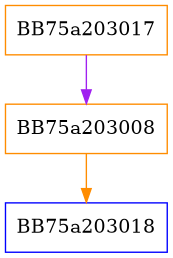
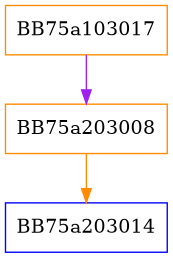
  digraph {
    splines=ortho
    node [color=darkorange shape=box]
-   BB75a203018 [color=blue]
+   BB75a203018 [color=blue label=BB75a203014]
    BB75a203008
-   BB75a203017
+   BB75a203017 [label=BB75a103017]
    BB75a203008 -> BB75a203018 [color=darkorange]
    BB75a203017 -> BB75a203008 [color=purple]
  }
